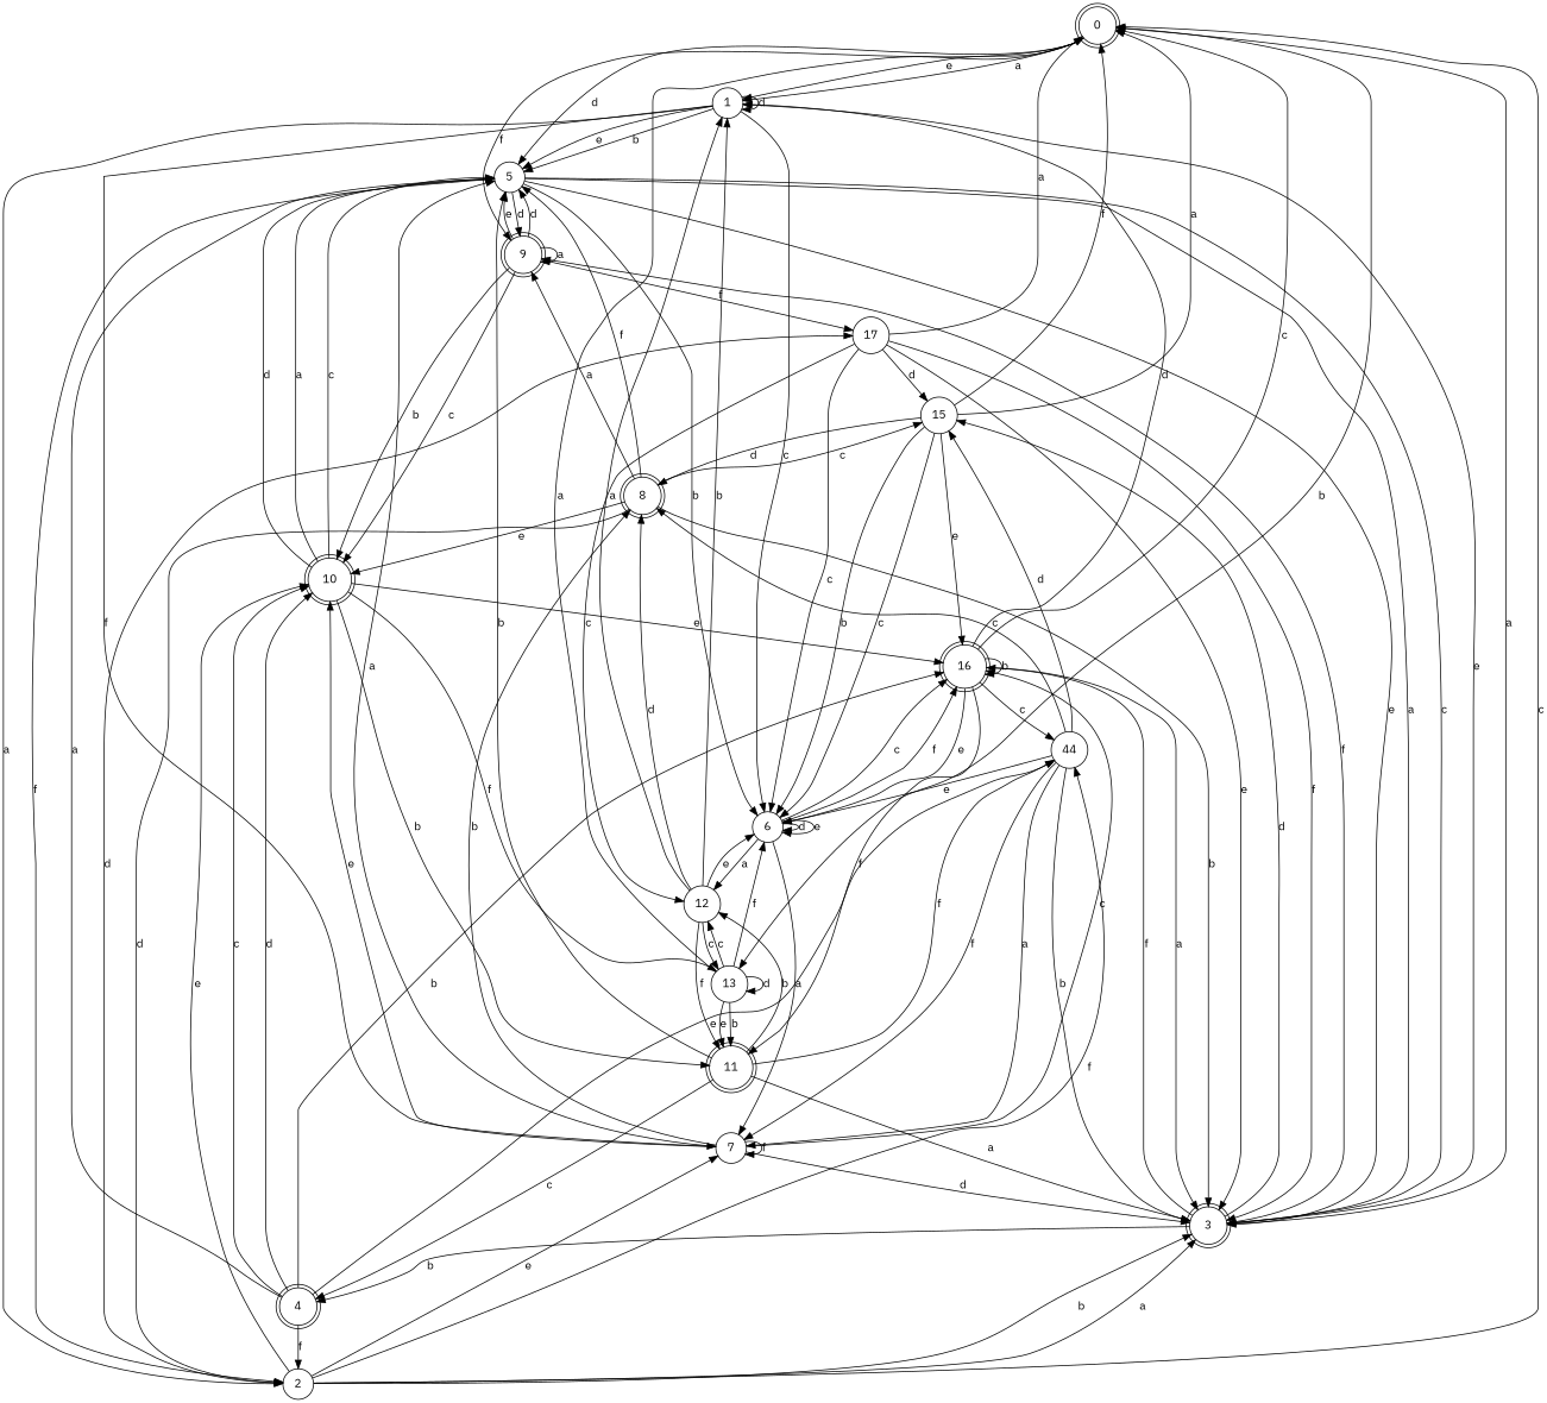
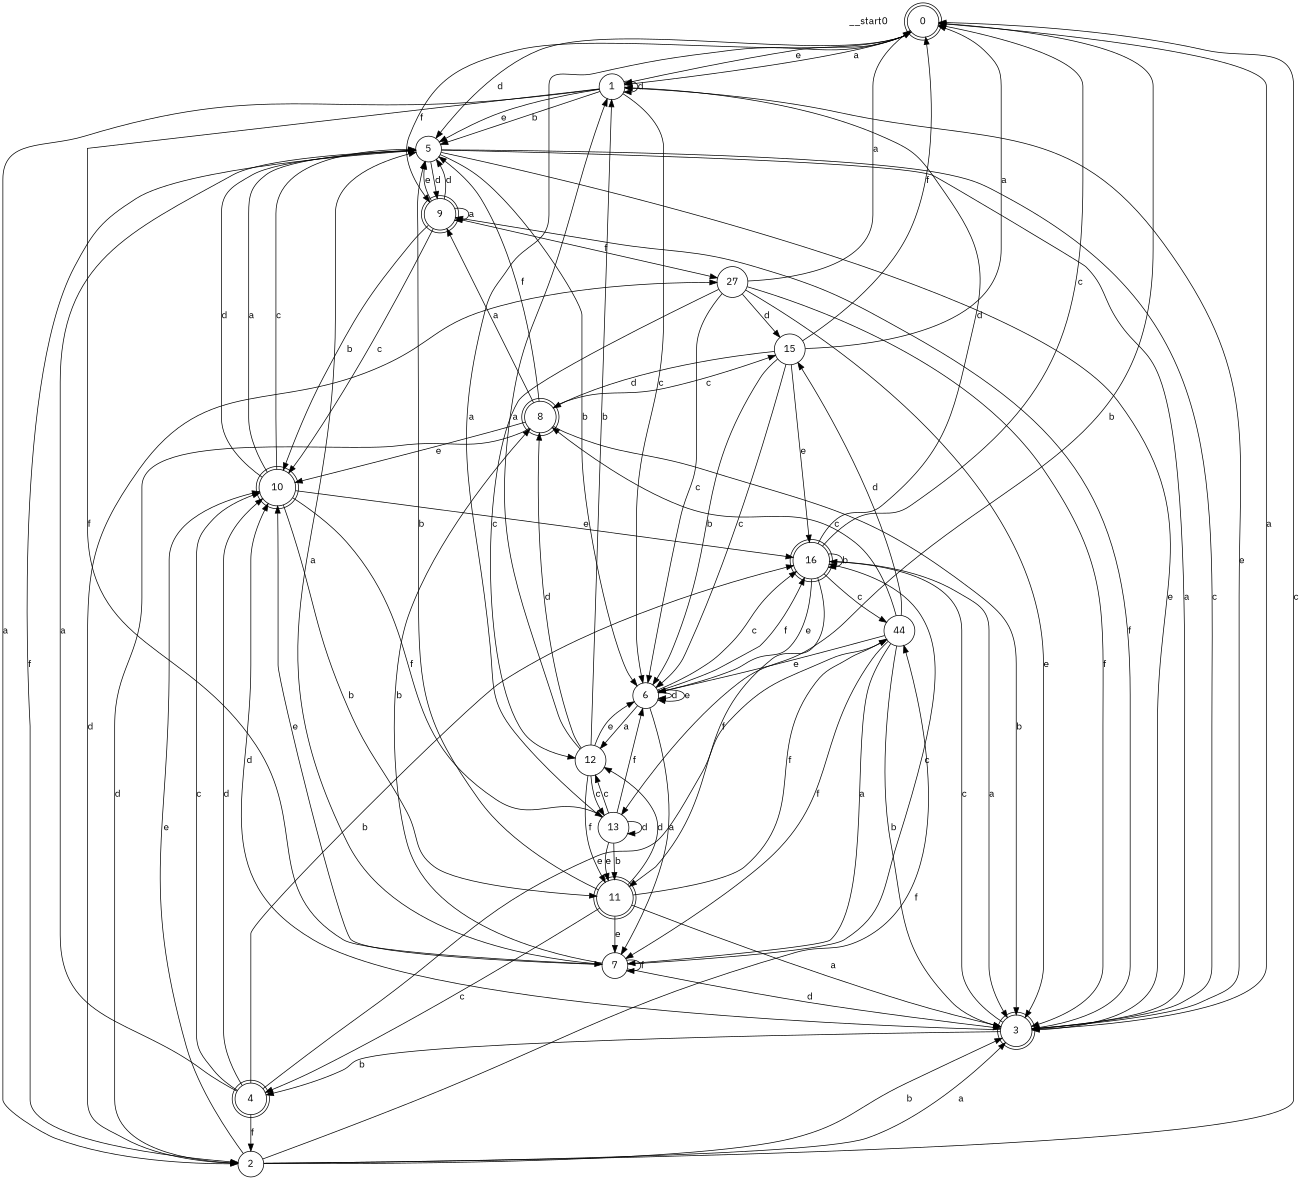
  digraph {
    fontname="IBM Plex Sans"
    rankdir=TB
    node [fontname="IBM Plex Sans" shape=circle color=black fillcolor=white style=filled]
    edge [fontname="IBM Plex Sans"]
+   __start0 [shape=none color="" fillcolor="" style=""]
    n2 [label=0 shape=doublecircle style="rounded,filled"]
    n3 [label=1]
    n4 [label=5]
    n5 [label=9 shape=doublecircle style="rounded,filled"]
    n6 [label=13]
    n7 [label=2]
    n8 [label=6]
    n9 [label=7]
    n10 [label=3 shape=doublecircle style="rounded,filled"]
    n11 [label=10 shape=doublecircle style="rounded,filled"]
-   n12 [label=17]
+   n12 [label=27]
    n13 [label=12]
    n14 [label=11 shape=doublecircle style="rounded,filled"]
    n15 [label=16 shape=doublecircle style="rounded,filled"]
    n16 [label=44]
    n17 [label=8 shape=doublecircle style="rounded,filled"]
    n18 [label=4 shape=doublecircle style="rounded,filled"]
    n19 [label=15]
    n2 -> n3 [label=a]
    n2 -> n3 [label=e]
    n2 -> n4 [label=d]
    n2 -> n5 [label=f]
    n2 -> n6 [label=b]
    n3 -> n3 [label=d]
    n3 -> n4 [label=b]
    n3 -> n4 [label=e]
    n3 -> n7 [label=a]
    n3 -> n8 [label=c]
    n3 -> n9 [label=f]
    n4 -> n5 [label=d]
    n4 -> n7 [label=f]
    n4 -> n8 [label=b]
    n4 -> n10 [label=a]
    n4 -> n10 [label=c]
    n4 -> n10 [label=e]
    n5 -> n4 [label=d]
    n5 -> n4 [label=e]
    n5 -> n5 [label=a]
    n5 -> n11 [label=b]
    n5 -> n11 [label=c]
    n5 -> n12 [label=f]
    n6 -> n2 [label=a]
    n6 -> n6 [label=d]
    n6 -> n8 [label=f]
    n6 -> n13 [label=c]
    n6 -> n14 [label=b]
    n6 -> n14 [label=e]
    n7 -> n2 [label=c]
    n7 -> n10 [label=a]
    n7 -> n10 [label=b]
    n7 -> n11 [label=e]
    n7 -> n12 [label=d]
    n7 -> n16 [label=f]
    n8 -> n8 [label=d]
    n8 -> n8 [label=e]
    n8 -> n9 [label=a]
    n8 -> n13 [label=a]
    n8 -> n15 [label=c]
    n8 -> n15 [label=f]
    n9 -> n4 [label=a]
    n9 -> n9 [label=f]
    n9 -> n10 [label=d]
    n9 -> n11 [label=e]
    n9 -> n15 [label=c]
    n9 -> n17 [label=b]
    n10 -> n2 [label=a]
    n10 -> n3 [label=e]
    n10 -> n5 [label=f]
-   n10 -> n19 [label=d]
-   n10 -> n15 [label=f]
+   n10 -> n11 [label=d]
+   n10 -> n15 [label=c]
    n10 -> n18 [label=b]
    n11 -> n4 [label=a]
    n11 -> n4 [label=c]
    n11 -> n4 [label=d]
    n11 -> n6 [label=f]
    n11 -> n14 [label=b]
    n11 -> n15 [label=e]
    n12 -> n2 [label=a]
    n12 -> n8 [label=c]
    n12 -> n10 [label=e]
    n12 -> n10 [label=f]
    n12 -> n13 [label=c]
    n12 -> n19 [label=d]
    n13 -> n3 [label=a]
    n13 -> n3 [label=b]
    n13 -> n6 [label=c]
    n13 -> n8 [label=e]
    n13 -> n14 [label=f]
    n13 -> n17 [label=d]
    n14 -> n4 [label=b]
-   n7 -> n9 [label=e]
+   n14 -> n9 [label=e]
    n14 -> n10 [label=a]
-   n14 -> n13 [label=b]
+   n14 -> n13 [label=d]
    n14 -> n16 [label=f]
    n14 -> n18 [label=c]
    n15 -> n2 [label=c]
    n15 -> n3 [label=d]
    n15 -> n8 [label=e]
    n15 -> n10 [label=a]
    n15 -> n14 [label=f]
    n15 -> n15 [label=b]
    n15 -> n16 [label=c]
    n16 -> n8 [label=e]
    n16 -> n9 [label=a]
    n16 -> n9 [label=f]
    n16 -> n10 [label=b]
    n16 -> n17 [label=c]
    n16 -> n19 [label=d]
    n17 -> n4 [label=f]
    n17 -> n5 [label=a]
    n17 -> n7 [label=d]
    n17 -> n10 [label=b]
    n17 -> n11 [label=e]
    n17 -> n19 [label=c]
    n18 -> n4 [label=a]
    n18 -> n7 [label=f]
    n18 -> n11 [label=c]
    n18 -> n11 [label=d]
    n18 -> n15 [label=b]
    n18 -> n16 [label=e]
    n19 -> n2 [label=a]
    n19 -> n2 [label=f]
    n19 -> n8 [label=b]
    n19 -> n8 [label=c]
    n19 -> n15 [label=e]
    n19 -> n17 [label=d]
  }
